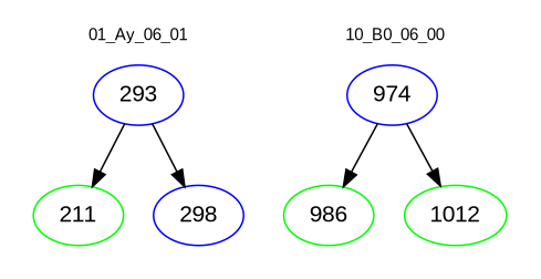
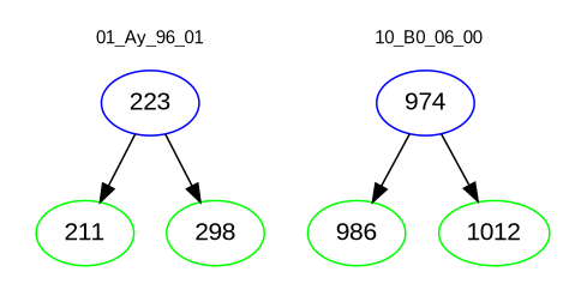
  digraph {
    fontname="Liberation Sans"
    node [color=green fontname="Liberation Sans"]
    edge [color=black fontname="Liberation Sans"]
-   n1 [color=blue label=293]
+   n1 [color=blue label=223]
    n2 [label=211]
-   n3 [color=blue label=298]
+   n3 [label=298]
    n4 [color=blue label=974]
    n5 [label=986]
    n6 [label=1012]
    subgraph cluster_1 {
      color=white
      fontsize=10
-     label="01_Ay_06_01"
+     label="01_Ay_96_01"
      n1
      n2
      n3
    }
    subgraph cluster_2 {
      color=white
      fontsize=10
      label="10_B0_06_00"
      n4
      n5
      n6
    }
    n1 -> n2
    n1 -> n3
    n4 -> n5
    n4 -> n6
  }
